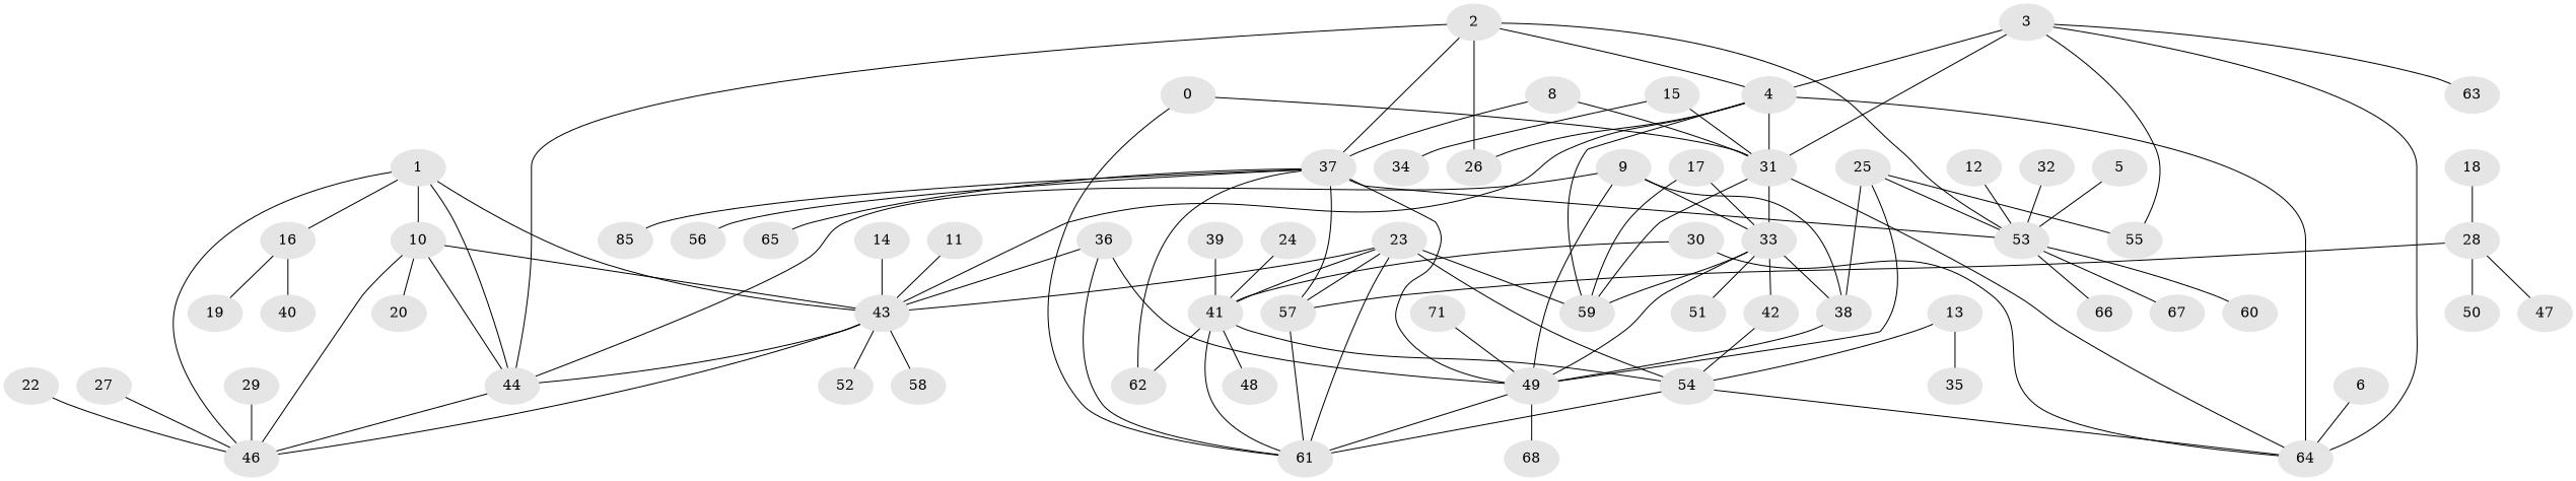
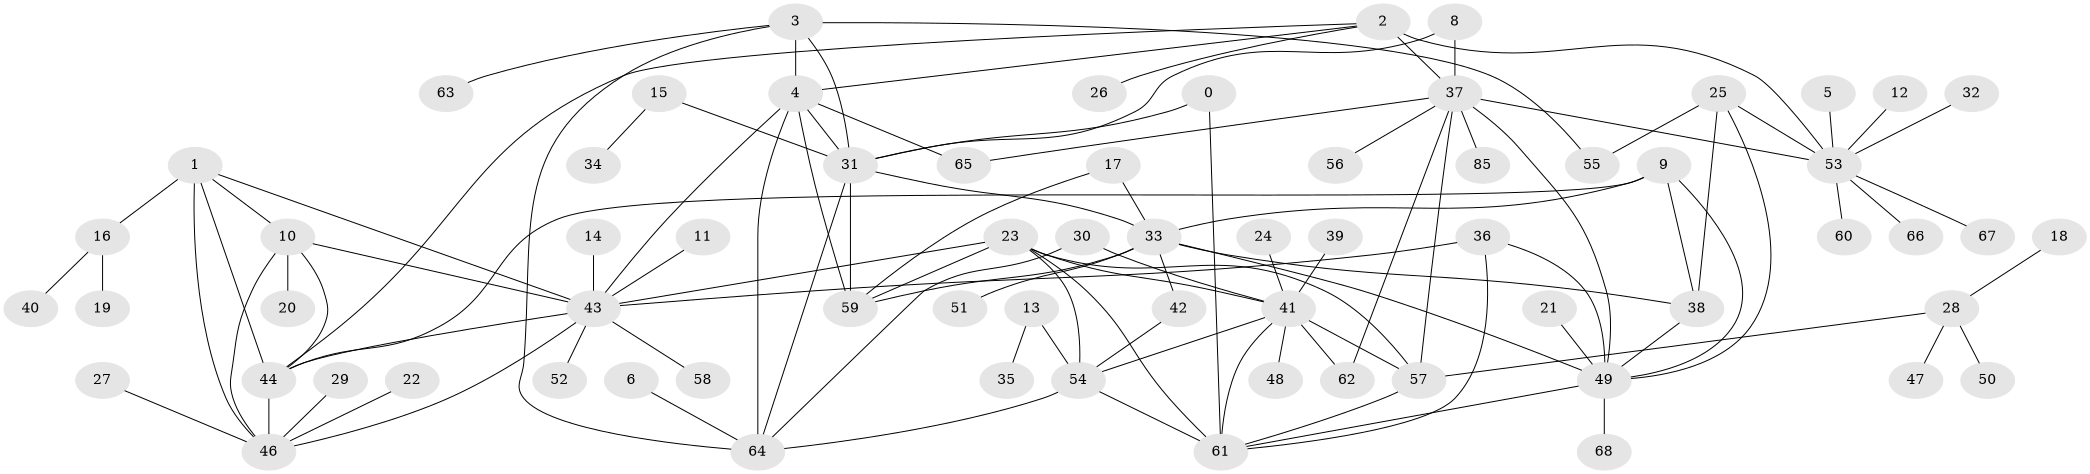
  graph {
    node [color=gray90 style=filled]
    edge [weight=1.0]
    1
    10
    16
    43
    44
    46
    20
    19
    40
    52
    58
    2
    4
    26
    37
    53
    31
    64
    59
    49
    57
    n22 [label=85]
    56
    62
    65
    60
    66
    67
    3
    55
    63
    33
    5
    6
    n35 [label=0]
    61
    8
    9
    38
    42
    51
    68
    11
    12
    13
    35
    54
    14
    15
    34
    17
    18
    28
    47
    50
-   21 [label=71]
+   21
    22
    23
    41
    48
    24
    25
    27
    29
    30
    32
    36
    39
    1 -- 10
    1 -- 16
    1 -- 43
    1 -- 44
    1 -- 46
    10 -- 43
    10 -- 44
    10 -- 46
    10 -- 20
    16 -- 19
    16 -- 40
    43 -- 44
    43 -- 46
    43 -- 52
    43 -- 58
    44 -- 46
    2 -- 44
    2 -- 4
    2 -- 26
    2 -- 37 [weight=2.0]
    2 -- 53 [weight=2.0]
    4 -- 43
-   4 -- 26
+   4 -- 65
    4 -- 31 [weight=2.0]
    4 -- 64 [weight=2.0]
    4 -- 59
    37 -- 53 [weight=4.0]
    37 -- 49
    37 -- 57
    37 -- n22
    37 -- 56
    37 -- 62
    37 -- 65
    53 -- 60
    53 -- 66
    53 -- 67
    31 -- 64
    31 -- 59
    31 -- 33
    49 -- 61
    49 -- 68
    57 -- 61
    3 -- 4 [weight=2.0]
    3 -- 31
    3 -- 64
    3 -- 55
    3 -- 63
    33 -- 59
    33 -- 49 [weight=2.0]
    33 -- 38 [weight=2.0]
    33 -- 42
    33 -- 51
    5 -- 53
    6 -- 64
    n35 -- 31
    n35 -- 61
    8 -- 37
    8 -- 31
    9 -- 44
    9 -- 49
    9 -- 33 [weight=2.0]
    9 -- 38
    38 -- 49
    42 -- 54
    11 -- 43
    12 -- 53
    13 -- 35
    13 -- 54
    54 -- 64
    54 -- 61
    14 -- 43
    15 -- 31
    15 -- 34
    17 -- 59
    17 -- 33
    18 -- 28
    28 -- 57
    28 -- 47
    28 -- 50
    21 -- 49
    22 -- 46
    23 -- 43
    23 -- 59
    23 -- 57
    23 -- 61
    23 -- 54
    23 -- 41
+   41 -- 57
    41 -- 62
    41 -- 61
    41 -- 54
    41 -- 48
    24 -- 41
    25 -- 53
    25 -- 49
    25 -- 55
    25 -- 38
    27 -- 46
    29 -- 46
    30 -- 64
    30 -- 41
    32 -- 53
    36 -- 43
    36 -- 49
    36 -- 61
    39 -- 41
  }
